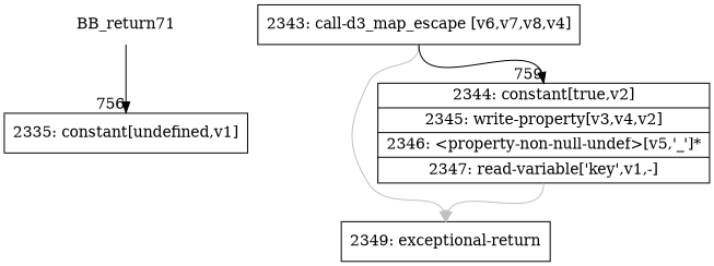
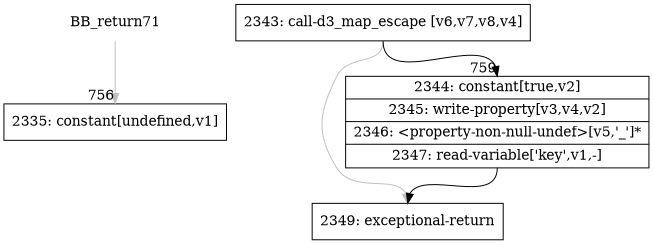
  digraph {
    rankdir=TD
    node [shape=record]
    edge [headport=n tailport=s]
    n1 [label=BB_return71 shape=none]
    n2 [label="{2335: constant[undefined,v1]}"]
    n3 [label="{2343: call-d3_map_escape [v6,v7,v8,v4]}"]
    n4 [label="{2349: exceptional-return}"]
    n5 [label="{2344: constant[true,v2]|2345: write-property[v3,v4,v2]|2346: \<property-non-null-undef\>[v5,'_']*|2347: read-variable['key',v1,-]}"]
-   n1 -> n2 [headlabel="    756"]
+   n1 -> n2 [headlabel="    756" color=gray]
    n3 -> n4 [color=gray]
    n3 -> n5 [headlabel="      759"]
-   n5 -> n4 [color=gray]
+   n5 -> n4 [color=black]
  }
